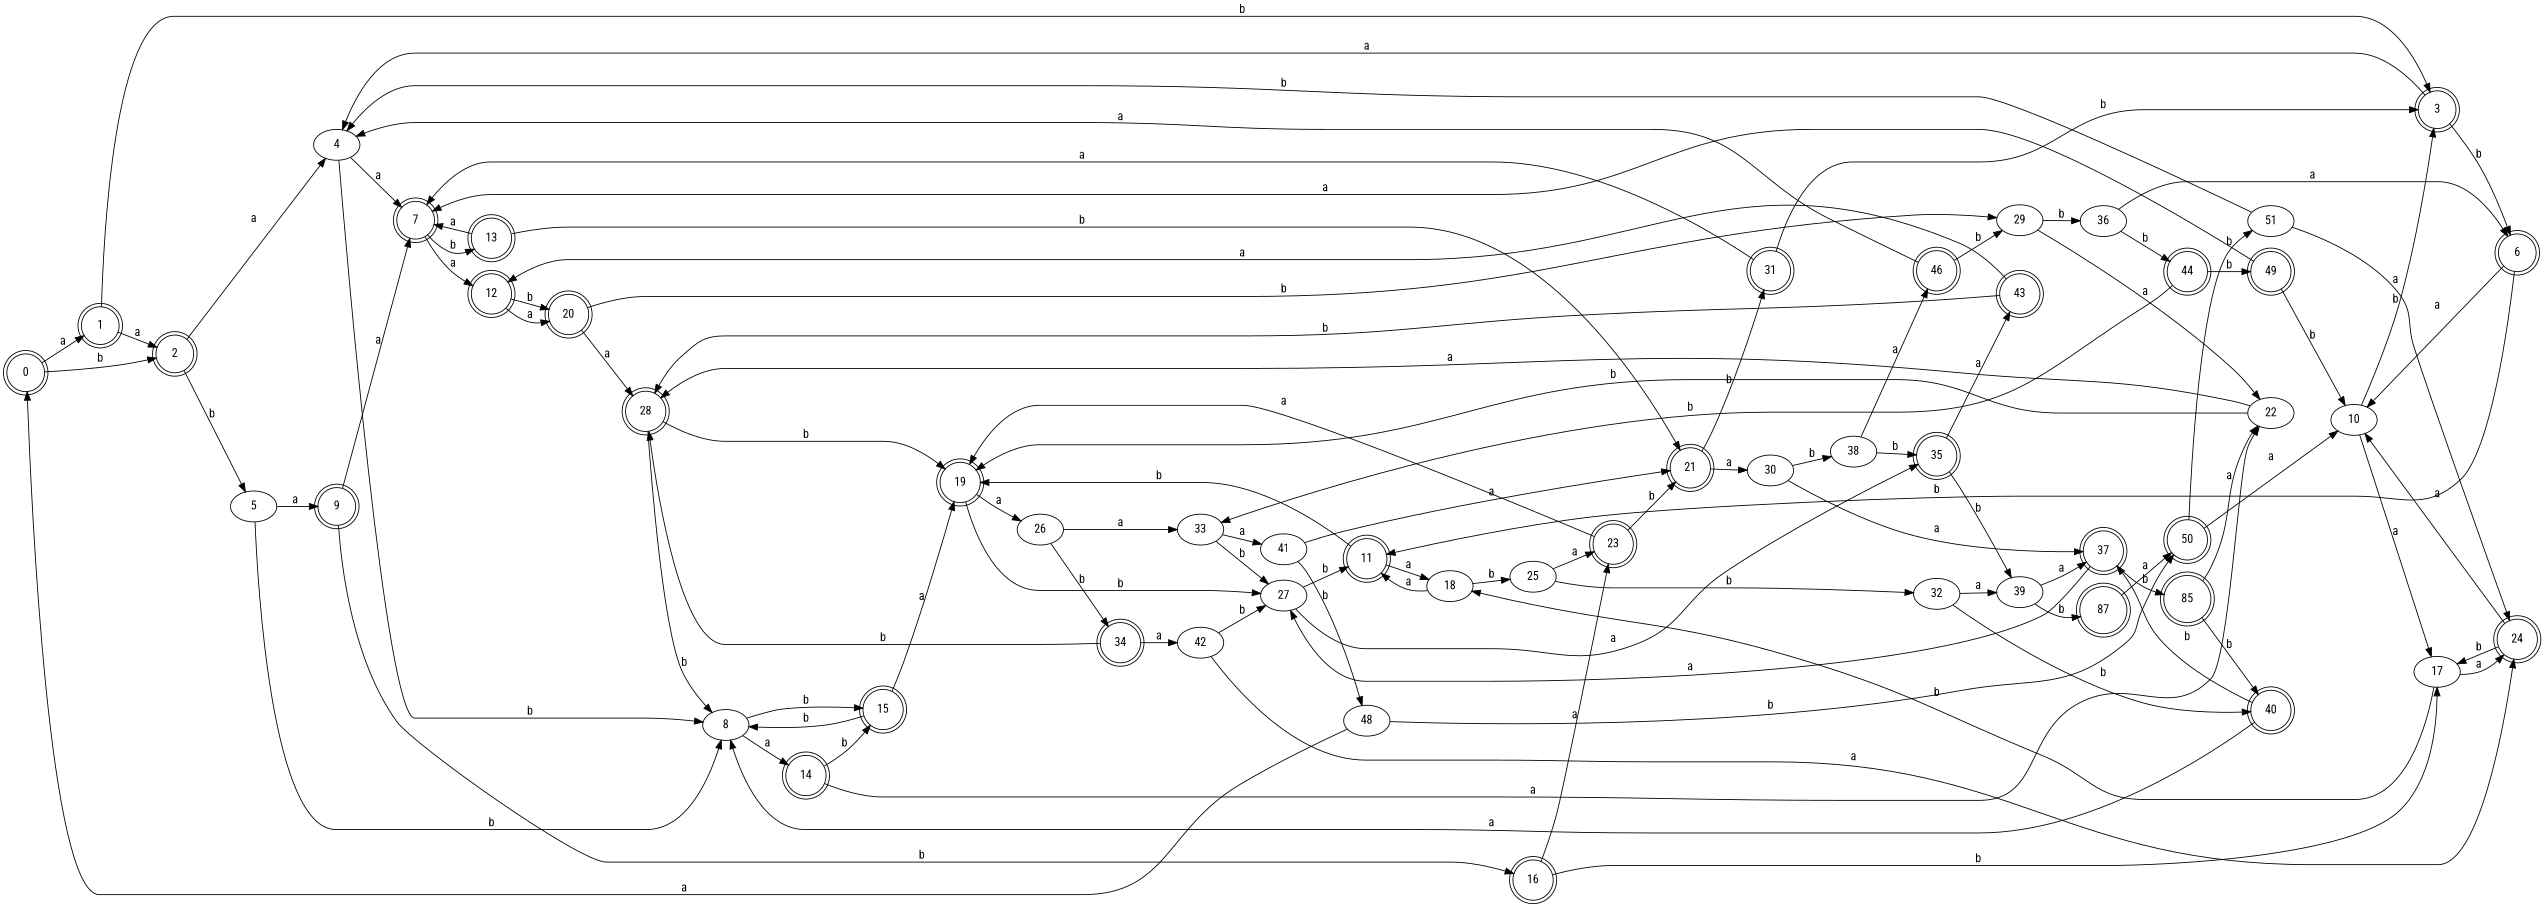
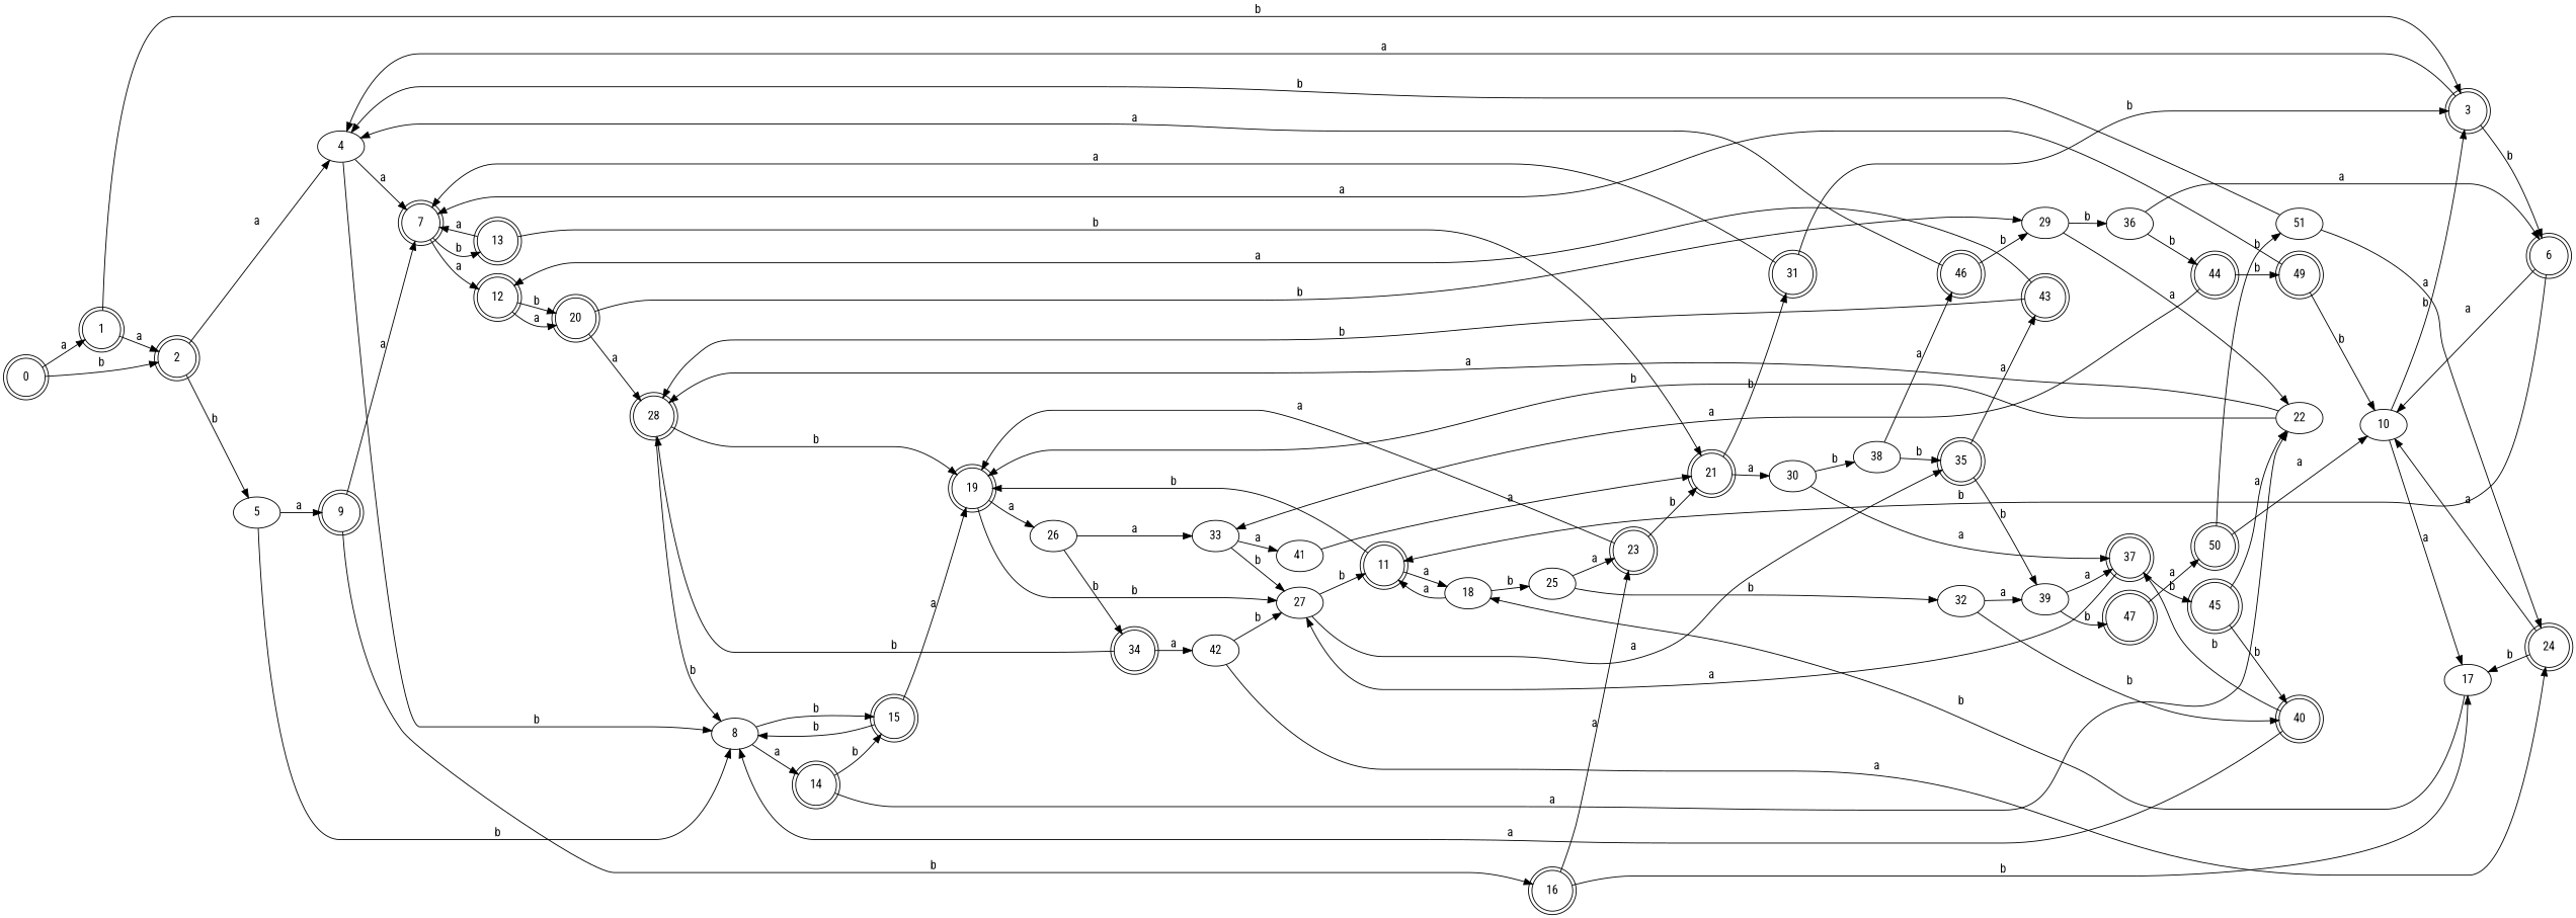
  digraph {
    fontname="Roboto Condensed"
    rankdir=LR
    node [fontname="Roboto Condensed" shape=doublecircle]
    edge [fontname="Roboto Condensed"]
    0
    1
    2
    3
    4 [shape=""]
    5 [shape=""]
    6
    7
    8 [shape=""]
    9
    10 [shape=""]
    11
    12
    13
    14
    15
    16
    17 [shape=""]
    18 [shape=""]
    19
    20
    21
    22 [shape=""]
    23
    24
    25 [shape=""]
    26 [shape=""]
    27 [shape=""]
    28
    29 [shape=""]
    30 [shape=""]
    31
    32 [shape=""]
    33 [shape=""]
    34
    35
    36 [shape=""]
    37
    38 [shape=""]
    39 [shape=""]
    40
    41 [shape=""]
    42 [shape=""]
    43
    44
-   45 [label=85]
+   45
    46
-   47 [label=87]
-   48 [shape=""]
+   47
    49
    50
    51 [shape=""]
    0 -> 1 [label=a]
    0 -> 2 [label=b]
    1 -> 2 [label=a]
    1 -> 3 [label=b]
    2 -> 4 [label=a]
    2 -> 5 [label=b]
    3 -> 4 [label=a]
    3 -> 6 [label=b]
    4 -> 7 [label=a]
    4 -> 8 [label=b]
    5 -> 8 [label=b]
    5 -> 9 [label=a]
    6 -> 10 [label=a]
    6 -> 11 [label=b]
    7 -> 12 [label=a]
    7 -> 13 [label=b]
    8 -> 14 [label=a]
    8 -> 15 [label=b]
    9 -> 7 [label=a]
    9 -> 16 [label=b]
    10 -> 3 [label=b]
    10 -> 17 [label=a]
    11 -> 18 [label=a]
    11 -> 19 [label=b]
    12 -> 20 [label=a]
    12 -> 20 [label=b]
    13 -> 7 [label=a]
    13 -> 21 [label=b]
    14 -> 15 [label=b]
    14 -> 22 [label=a]
    15 -> 8 [label=b]
    15 -> 19 [label=a]
    16 -> 17 [label=b]
    16 -> 23 [label=a]
    17 -> 18 [label=b]
-   17 -> 24 [label=a]
    18 -> 11 [label=a]
    18 -> 25 [label=b]
    19 -> 26 [label=a]
    19 -> 27 [label=b]
    20 -> 28 [label=a]
    20 -> 29 [label=b]
    21 -> 30 [label=a]
    21 -> 31 [label=b]
    22 -> 19 [label=b]
    22 -> 28 [label=a]
    23 -> 19 [label=a]
    23 -> 21 [label=b]
    24 -> 10 [label=a]
    24 -> 17 [label=b]
    25 -> 23 [label=a]
    25 -> 32 [label=b]
    26 -> 33 [label=a]
    26 -> 34 [label=b]
    27 -> 11 [label=b]
    27 -> 35 [label=a]
    28 -> 8 [label=b]
    28 -> 19 [label=b]
    29 -> 22 [label=a]
    29 -> 36 [label=b]
    30 -> 37 [label=a]
    30 -> 38 [label=b]
    31 -> 3 [label=b]
    31 -> 7 [label=a]
    32 -> 39 [label=a]
    32 -> 40 [label=b]
    33 -> 27 [label=b]
    33 -> 41 [label=a]
    34 -> 28 [label=b]
    34 -> 42 [label=a]
    35 -> 39 [label=b]
    35 -> 43 [label=a]
    36 -> 6 [label=a]
    36 -> 44 [label=b]
    37 -> 27 [label=a]
    37 -> 45 [label=b]
    38 -> 35 [label=b]
    38 -> 46 [label=a]
    39 -> 37 [label=a]
    39 -> 47 [label=b]
    40 -> 8 [label=a]
    40 -> 37 [label=b]
    41 -> 21 [label=a]
-   41 -> 48 [label=b]
    42 -> 24 [label=a]
    42 -> 27 [label=b]
    43 -> 12 [label=a]
    43 -> 28 [label=b]
-   44 -> 33 [label=b]
+   44 -> 33 [label=a]
    44 -> 49 [label=b]
    45 -> 22 [label=a]
    45 -> 40 [label=b]
    46 -> 4 [label=a]
    46 -> 29 [label=b]
    47 -> 50 [label=a]
-   48 -> 0 [label=a]
-   48 -> 50 [label=b]
    49 -> 7 [label=a]
    49 -> 10 [label=b]
    50 -> 10 [label=a]
    50 -> 51 [label=b]
    51 -> 4 [label=b]
    51 -> 24 [label=a]
  }
